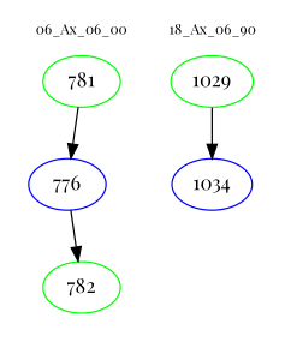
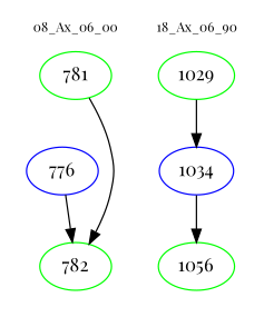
  digraph {
    fontname="Playfair Display"
    node [color=green fontname="Playfair Display"]
    edge [color=black fontname="Playfair Display"]
    n1 [label=781]
    n2 [color=blue label=776]
    n3 [label=782]
    n4 [label=1029]
    n5 [color=blue label=1034]
+   n6 [label=1056]
    subgraph cluster_1 {
      color=white
      fontsize=10
-     label="06_Ax_06_00"
+     label="08_Ax_06_00"
      n1
      n2
      n3
    }
    subgraph cluster_2 {
      color=white
      fontsize=10
      label="18_Ax_06_90"
      n4
      n5
+     n6
    }
-   n1 -> n2
+   n1 -> n3
    n2 -> n3
    n4 -> n5
+   n5 -> n6
  }
